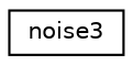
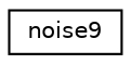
  digraph {
    rankdir=LR
-   n1 [color=black fillcolor=white fontname=Helvetica fontsize=10 height=0.2 label=noise3 shape=record style=filled width=0.4]
+   n1 [color=black fillcolor=white fontname=Helvetica fontsize=10 height=0.2 label=noise9 shape=record style=filled width=0.4]
  }
